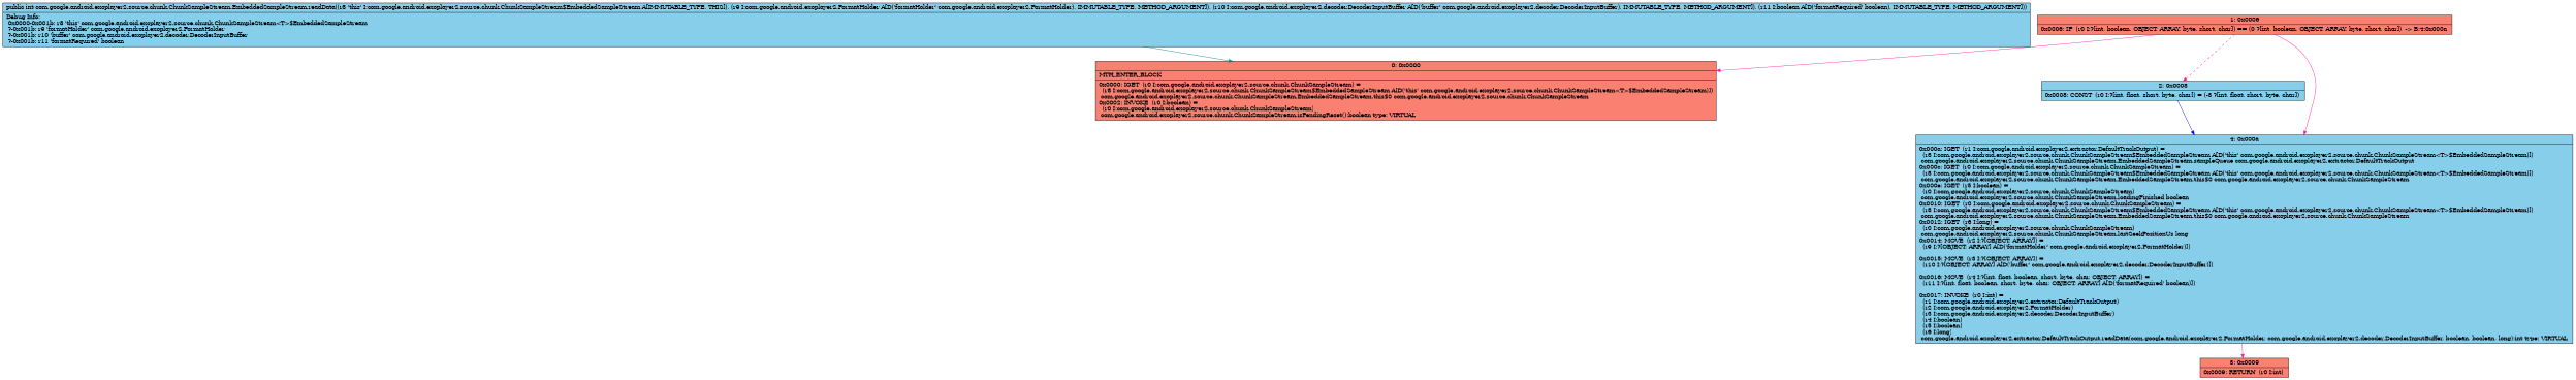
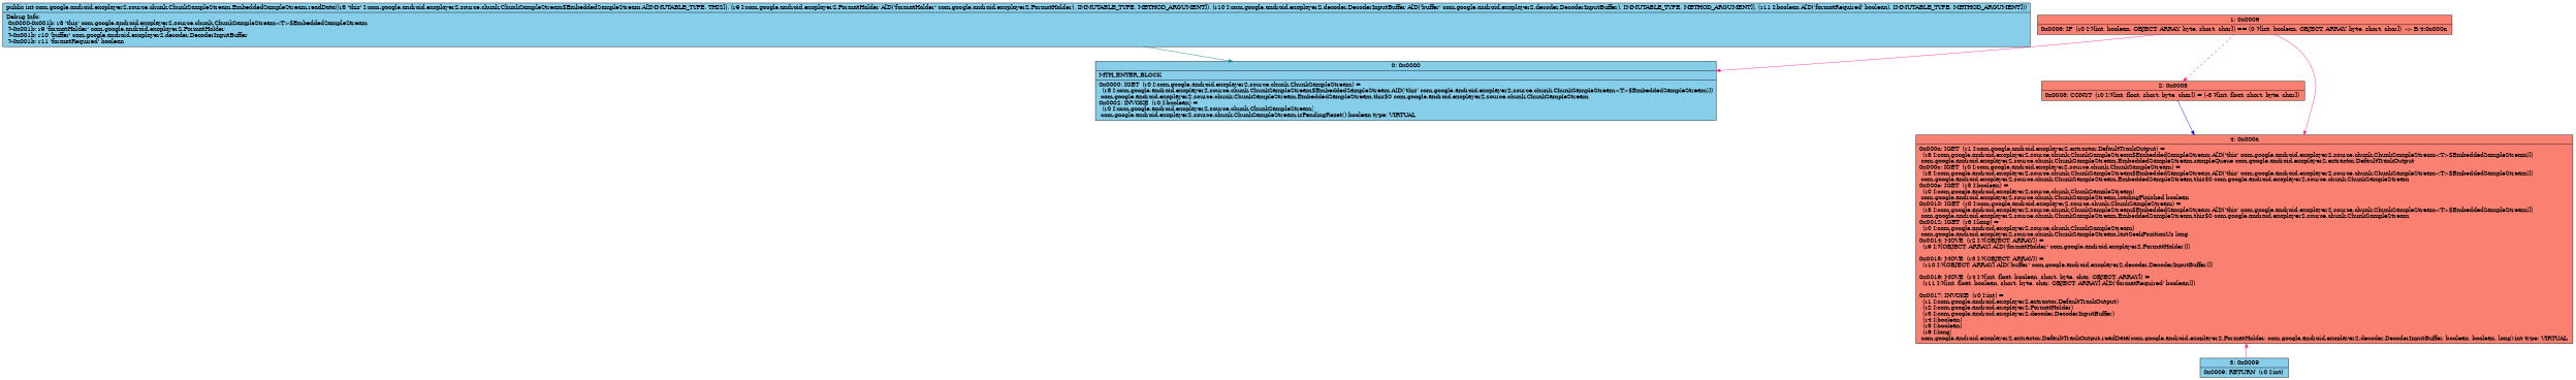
  digraph {
    node [fillcolor=salmon shape=record style=filled]
    edge [color=deeppink]
-   n1 [label="{0\:\ 0x0000|MTH_ENTER_BLOCK\l|0x0000: IGET  (r0 I:com.google.android.exoplayer2.source.chunk.ChunkSampleStream) = \l  (r8 I:com.google.android.exoplayer2.source.chunk.ChunkSampleStream$EmbeddedSampleStream A[D('this' com.google.android.exoplayer2.source.chunk.ChunkSampleStream\<T\>$EmbeddedSampleStream)])\l com.google.android.exoplayer2.source.chunk.ChunkSampleStream.EmbeddedSampleStream.this$0 com.google.android.exoplayer2.source.chunk.ChunkSampleStream \l0x0002: INVOKE  (r0 I:boolean) = \l  (r0 I:com.google.android.exoplayer2.source.chunk.ChunkSampleStream)\l com.google.android.exoplayer2.source.chunk.ChunkSampleStream.isPendingReset():boolean type: VIRTUAL \l}"]
+   n1 [fillcolor=skyblue label="{0\:\ 0x0000|MTH_ENTER_BLOCK\l|0x0000: IGET  (r0 I:com.google.android.exoplayer2.source.chunk.ChunkSampleStream) = \l  (r8 I:com.google.android.exoplayer2.source.chunk.ChunkSampleStream$EmbeddedSampleStream A[D('this' com.google.android.exoplayer2.source.chunk.ChunkSampleStream\<T\>$EmbeddedSampleStream)])\l com.google.android.exoplayer2.source.chunk.ChunkSampleStream.EmbeddedSampleStream.this$0 com.google.android.exoplayer2.source.chunk.ChunkSampleStream \l0x0002: INVOKE  (r0 I:boolean) = \l  (r0 I:com.google.android.exoplayer2.source.chunk.ChunkSampleStream)\l com.google.android.exoplayer2.source.chunk.ChunkSampleStream.isPendingReset():boolean type: VIRTUAL \l}"]
    n2 [label="{1\:\ 0x0006|0x0006: IF  (r0 I:?[int, boolean, OBJECT, ARRAY, byte, short, char]) == (0 ?[int, boolean, OBJECT, ARRAY, byte, short, char])  \-\> B:4:0x000a \l}"]
-   n3 [fillcolor=skyblue label="{2\:\ 0x0008|0x0008: CONST  (r0 I:?[int, float, short, byte, char]) = (\-3 ?[int, float, short, byte, char]) \l}"]
-   n4 [fillcolor=skyblue label="{4\:\ 0x000a|0x000a: IGET  (r1 I:com.google.android.exoplayer2.extractor.DefaultTrackOutput) = \l  (r8 I:com.google.android.exoplayer2.source.chunk.ChunkSampleStream$EmbeddedSampleStream A[D('this' com.google.android.exoplayer2.source.chunk.ChunkSampleStream\<T\>$EmbeddedSampleStream)])\l com.google.android.exoplayer2.source.chunk.ChunkSampleStream.EmbeddedSampleStream.sampleQueue com.google.android.exoplayer2.extractor.DefaultTrackOutput \l0x000c: IGET  (r0 I:com.google.android.exoplayer2.source.chunk.ChunkSampleStream) = \l  (r8 I:com.google.android.exoplayer2.source.chunk.ChunkSampleStream$EmbeddedSampleStream A[D('this' com.google.android.exoplayer2.source.chunk.ChunkSampleStream\<T\>$EmbeddedSampleStream)])\l com.google.android.exoplayer2.source.chunk.ChunkSampleStream.EmbeddedSampleStream.this$0 com.google.android.exoplayer2.source.chunk.ChunkSampleStream \l0x000e: IGET  (r5 I:boolean) = \l  (r0 I:com.google.android.exoplayer2.source.chunk.ChunkSampleStream)\l com.google.android.exoplayer2.source.chunk.ChunkSampleStream.loadingFinished boolean \l0x0010: IGET  (r0 I:com.google.android.exoplayer2.source.chunk.ChunkSampleStream) = \l  (r8 I:com.google.android.exoplayer2.source.chunk.ChunkSampleStream$EmbeddedSampleStream A[D('this' com.google.android.exoplayer2.source.chunk.ChunkSampleStream\<T\>$EmbeddedSampleStream)])\l com.google.android.exoplayer2.source.chunk.ChunkSampleStream.EmbeddedSampleStream.this$0 com.google.android.exoplayer2.source.chunk.ChunkSampleStream \l0x0012: IGET  (r6 I:long) = \l  (r0 I:com.google.android.exoplayer2.source.chunk.ChunkSampleStream)\l com.google.android.exoplayer2.source.chunk.ChunkSampleStream.lastSeekPositionUs long \l0x0014: MOVE  (r2 I:?[OBJECT, ARRAY]) = \l  (r9 I:?[OBJECT, ARRAY] A[D('formatHolder' com.google.android.exoplayer2.FormatHolder)])\l \l0x0015: MOVE  (r3 I:?[OBJECT, ARRAY]) = \l  (r10 I:?[OBJECT, ARRAY] A[D('buffer' com.google.android.exoplayer2.decoder.DecoderInputBuffer)])\l \l0x0016: MOVE  (r4 I:?[int, float, boolean, short, byte, char, OBJECT, ARRAY]) = \l  (r11 I:?[int, float, boolean, short, byte, char, OBJECT, ARRAY] A[D('formatRequired' boolean)])\l \l0x0017: INVOKE  (r0 I:int) = \l  (r1 I:com.google.android.exoplayer2.extractor.DefaultTrackOutput)\l  (r2 I:com.google.android.exoplayer2.FormatHolder)\l  (r3 I:com.google.android.exoplayer2.decoder.DecoderInputBuffer)\l  (r4 I:boolean)\l  (r5 I:boolean)\l  (r6 I:long)\l com.google.android.exoplayer2.extractor.DefaultTrackOutput.readData(com.google.android.exoplayer2.FormatHolder, com.google.android.exoplayer2.decoder.DecoderInputBuffer, boolean, boolean, long):int type: VIRTUAL \l}"]
-   n5 [label="{3\:\ 0x0009|0x0009: RETURN  (r0 I:int) \l}"]
+   n3 [label="{2\:\ 0x0008|0x0008: CONST  (r0 I:?[int, float, short, byte, char]) = (\-3 ?[int, float, short, byte, char]) \l}"]
+   n4 [label="{4\:\ 0x000a|0x000a: IGET  (r1 I:com.google.android.exoplayer2.extractor.DefaultTrackOutput) = \l  (r8 I:com.google.android.exoplayer2.source.chunk.ChunkSampleStream$EmbeddedSampleStream A[D('this' com.google.android.exoplayer2.source.chunk.ChunkSampleStream\<T\>$EmbeddedSampleStream)])\l com.google.android.exoplayer2.source.chunk.ChunkSampleStream.EmbeddedSampleStream.sampleQueue com.google.android.exoplayer2.extractor.DefaultTrackOutput \l0x000c: IGET  (r0 I:com.google.android.exoplayer2.source.chunk.ChunkSampleStream) = \l  (r8 I:com.google.android.exoplayer2.source.chunk.ChunkSampleStream$EmbeddedSampleStream A[D('this' com.google.android.exoplayer2.source.chunk.ChunkSampleStream\<T\>$EmbeddedSampleStream)])\l com.google.android.exoplayer2.source.chunk.ChunkSampleStream.EmbeddedSampleStream.this$0 com.google.android.exoplayer2.source.chunk.ChunkSampleStream \l0x000e: IGET  (r5 I:boolean) = \l  (r0 I:com.google.android.exoplayer2.source.chunk.ChunkSampleStream)\l com.google.android.exoplayer2.source.chunk.ChunkSampleStream.loadingFinished boolean \l0x0010: IGET  (r0 I:com.google.android.exoplayer2.source.chunk.ChunkSampleStream) = \l  (r8 I:com.google.android.exoplayer2.source.chunk.ChunkSampleStream$EmbeddedSampleStream A[D('this' com.google.android.exoplayer2.source.chunk.ChunkSampleStream\<T\>$EmbeddedSampleStream)])\l com.google.android.exoplayer2.source.chunk.ChunkSampleStream.EmbeddedSampleStream.this$0 com.google.android.exoplayer2.source.chunk.ChunkSampleStream \l0x0012: IGET  (r6 I:long) = \l  (r0 I:com.google.android.exoplayer2.source.chunk.ChunkSampleStream)\l com.google.android.exoplayer2.source.chunk.ChunkSampleStream.lastSeekPositionUs long \l0x0014: MOVE  (r2 I:?[OBJECT, ARRAY]) = \l  (r9 I:?[OBJECT, ARRAY] A[D('formatHolder' com.google.android.exoplayer2.FormatHolder)])\l \l0x0015: MOVE  (r3 I:?[OBJECT, ARRAY]) = \l  (r10 I:?[OBJECT, ARRAY] A[D('buffer' com.google.android.exoplayer2.decoder.DecoderInputBuffer)])\l \l0x0016: MOVE  (r4 I:?[int, float, boolean, short, byte, char, OBJECT, ARRAY]) = \l  (r11 I:?[int, float, boolean, short, byte, char, OBJECT, ARRAY] A[D('formatRequired' boolean)])\l \l0x0017: INVOKE  (r0 I:int) = \l  (r1 I:com.google.android.exoplayer2.extractor.DefaultTrackOutput)\l  (r2 I:com.google.android.exoplayer2.FormatHolder)\l  (r3 I:com.google.android.exoplayer2.decoder.DecoderInputBuffer)\l  (r4 I:boolean)\l  (r5 I:boolean)\l  (r6 I:long)\l com.google.android.exoplayer2.extractor.DefaultTrackOutput.readData(com.google.android.exoplayer2.FormatHolder, com.google.android.exoplayer2.decoder.DecoderInputBuffer, boolean, boolean, long):int type: VIRTUAL \l}"]
+   n5 [fillcolor=skyblue label="{3\:\ 0x0009|0x0009: RETURN  (r0 I:int) \l}"]
    n6 [fillcolor=skyblue label="{public int com.google.android.exoplayer2.source.chunk.ChunkSampleStream.EmbeddedSampleStream.readData((r8 'this' I:com.google.android.exoplayer2.source.chunk.ChunkSampleStream$EmbeddedSampleStream A[IMMUTABLE_TYPE, THIS]), (r9 I:com.google.android.exoplayer2.FormatHolder A[D('formatHolder' com.google.android.exoplayer2.FormatHolder), IMMUTABLE_TYPE, METHOD_ARGUMENT]), (r10 I:com.google.android.exoplayer2.decoder.DecoderInputBuffer A[D('buffer' com.google.android.exoplayer2.decoder.DecoderInputBuffer), IMMUTABLE_TYPE, METHOD_ARGUMENT]), (r11 I:boolean A[D('formatRequired' boolean), IMMUTABLE_TYPE, METHOD_ARGUMENT]))  | Debug Info:\l  0x0000\-0x001b: r8 'this' com.google.android.exoplayer2.source.chunk.ChunkSampleStream\<T\>$EmbeddedSampleStream\l  ?\-0x001b: r9 'formatHolder' com.google.android.exoplayer2.FormatHolder\l  ?\-0x001b: r10 'buffer' com.google.android.exoplayer2.decoder.DecoderInputBuffer\l  ?\-0x001b: r11 'formatRequired' boolean\l}"]
    n2 -> n1
    n2 -> n3 [style=dashed]
    n2 -> n4
    n3 -> n4 [color=blue]
-   n4 -> n5
+   n5 -> n4
    n6 -> n1 [color=teal]
  }
